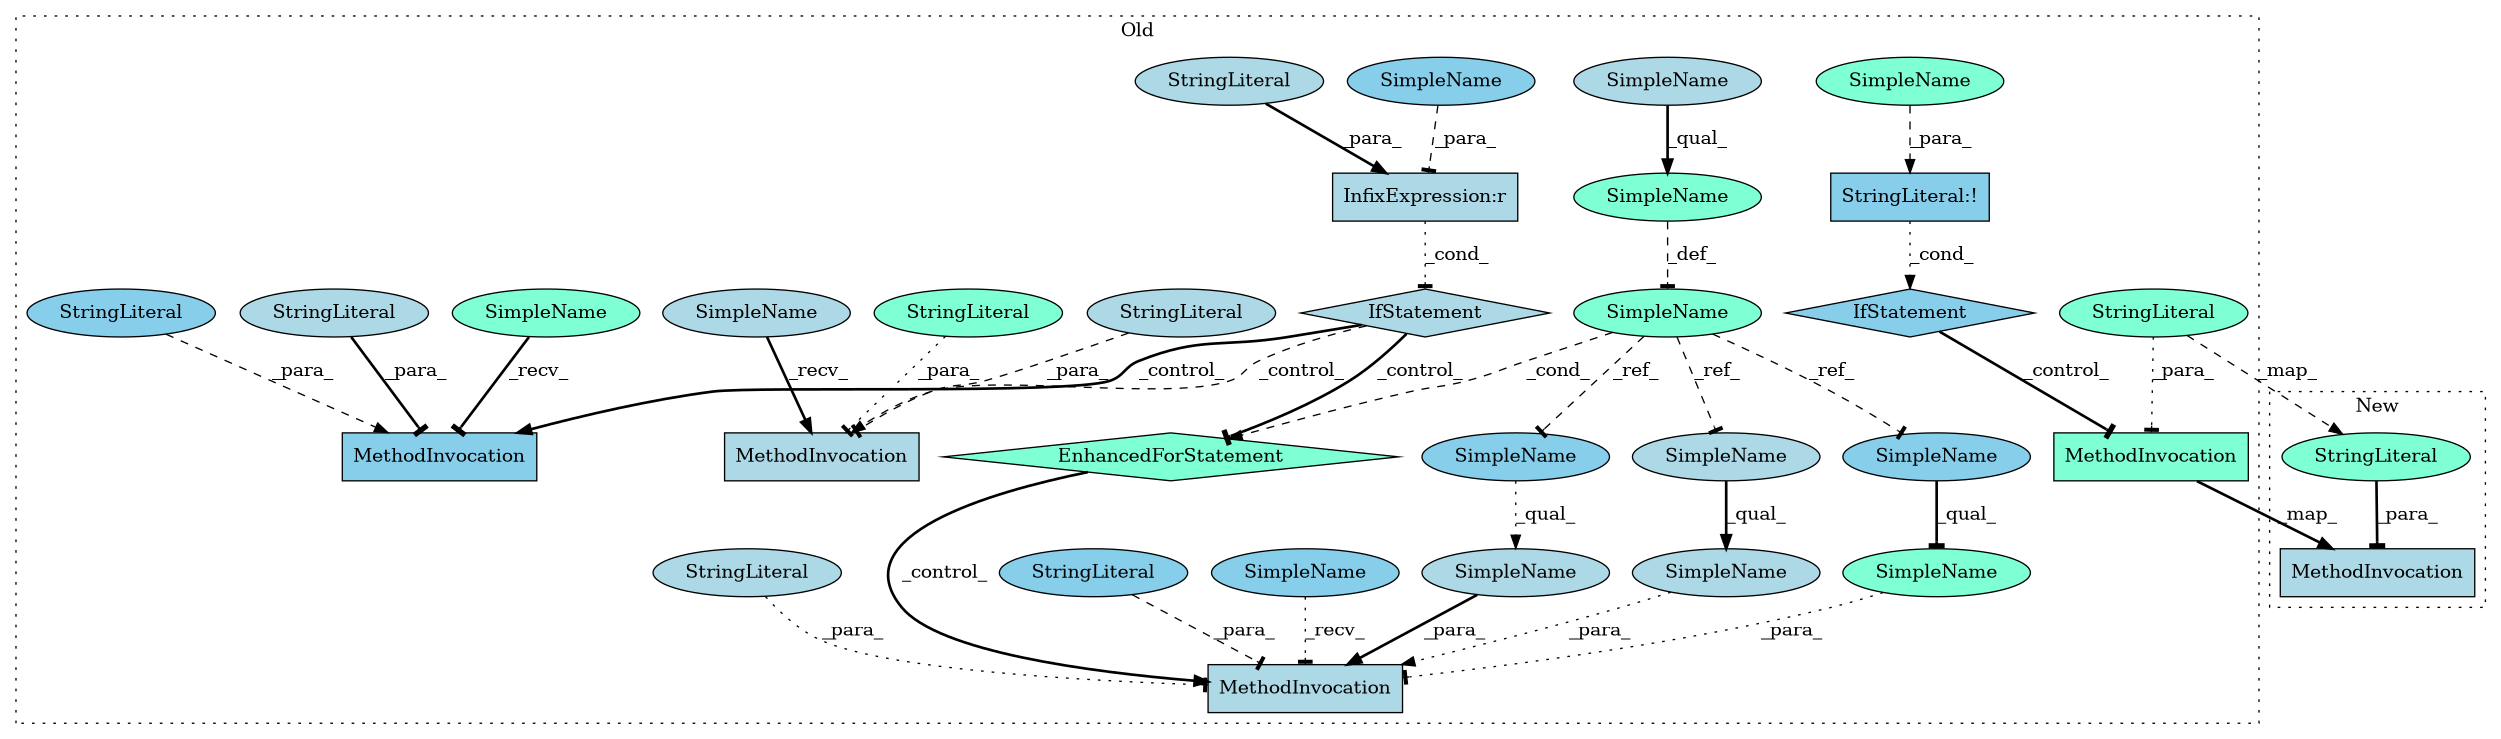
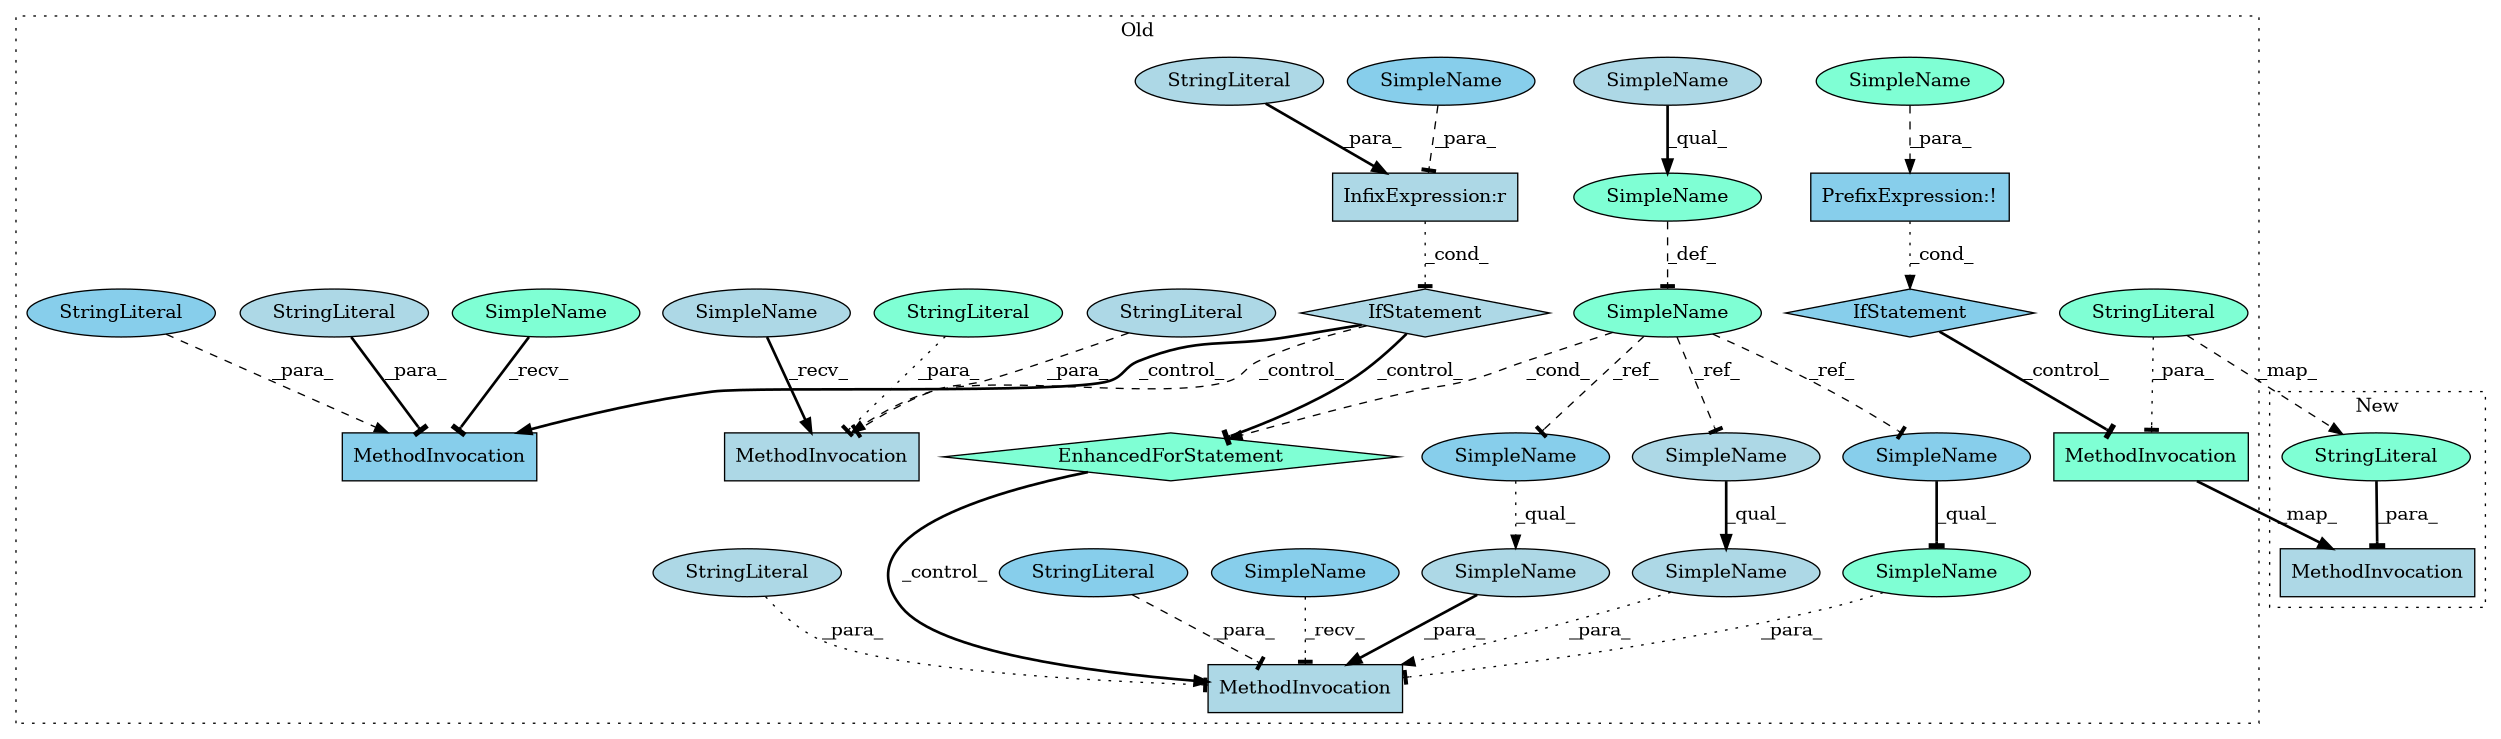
  digraph {
    node [a=42 l="6,1" s=13222 shape=ellipse style=filled fillcolor=lightblue]
    edge [style=bold arrowhead=tee]
    n1 [a=25 l="4,14" label=IfStatement s="12966,13003" shape=diamond fillcolor=skyblue]
    n2 [a=25 l="4,10" label=IfStatement s="13091,13110" shape=diamond]
    n3 [a=32 label=MethodInvocation s="13775,13835" shape=box fillcolor=skyblue]
    n4 [a=32 label=MethodInvocation s="13263,13477" shape=box]
    n5 [a=32 label=MethodInvocation s="13950,14010" shape=box]
    n6 [a=32 label=MethodInvocation s="13021,13079" shape=box fillcolor=aquamarine]
    n7 [l=15 label=SimpleName fillcolor=aquamarine]
    n8 [l=0 label=SimpleName s=-1 fillcolor=aquamarine]
    n9 [l=7 label=SimpleName]
    n10 [l=3 label=SimpleName s=13771 fillcolor=aquamarine]
    n11 [l=11 label=SimpleName s=13399]
    n12 [l=6 label=SimpleName s=13432 fillcolor=skyblue]
    n13 [l=30 label=SimpleName s=13432 fillcolor=aquamarine]
    n14 [l=13 label=SimpleName s=13464]
    n15 [l=6 label=SimpleName s=13464 fillcolor=skyblue]
    n16 [l=7 label=SimpleName s=13095 fillcolor=skyblue]
    n17 [l=6 label=SimpleName s=13399]
    n18 [l=3 label=SimpleName s=13259 fillcolor=skyblue]
    n19 [l=3 label=SimpleName s=13946]
    n20 [l=6 label=SimpleName s=13212 fillcolor=aquamarine]
    n21 [a=45 l=17 label=StringLiteral s=13050 fillcolor=aquamarine]
    n22 [a=45 l=31 label=StringLiteral s=13979 fillcolor=aquamarine]
    n23 [a=45 l=21 label=StringLiteral s=13269 fillcolor=skyblue]
    n24 [a=45 l=31 label=StringLiteral s=13804]
    n25 [a=45 l=4 label=StringLiteral s=13106]
    n26 [a=70 l="-13197,22" label=EnhancedForStatement s="13196,13237" shape=diamond fillcolor=aquamarine]
-   n27 [a=38 l=-12971 label="StringLiteral:!" s=12970 shape=box fillcolor=skyblue]
+   n27 [a=38 l=-12971 label="PrefixExpression:!" s=12970 shape=box fillcolor=skyblue]
    n28 [a=45 l=21 label=StringLiteral s=13956]
    n29 [a=45 l=83 label=StringLiteral s=13292]
    n30 [a=45 l=21 label=StringLiteral s=13781 fillcolor=skyblue]
    n31 [a=27 l=4 label="InfixExpression:r" s=13102 shape=box]
    n32 [a=32 label=MethodInvocation s="14337,14429" shape=box]
    n33 [a=45 l=51 label=StringLiteral s=14366 fillcolor=aquamarine]
    subgraph cluster_1 {
      label=Old
      style=dotted
      n1
      n2
      n3
      n4
      n5
      n6
      n7
      n8
      n9
      n10
      n11
      n12
      n13
      n14
      n15
      n16
      n17
      n18
      n19
      n20
      n21
      n22
      n23
      n24
      n25
      n26
      n27
      n28
      n29
      n30
      n31
    }
    subgraph cluster_2 {
      label=New
      style=dotted
      n32
      n33
    }
    n1 -> n6 [label=_control_]
    n2 -> n3 [label=_control_ arrowhead=normal]
    n2 -> n5 [label=_control_ style=dashed arrowhead=normal]
    n2 -> n26 [label=_control_]
    n6 -> n32 [label=_map_ arrowhead=normal]
    n7 -> n20 [label=_def_ style=dashed]
    n8 -> n27 [label=_para_ style=dashed arrowhead=normal]
    n9 -> n7 [label=_qual_ arrowhead=normal]
    n10 -> n3 [label=_recv_]
    n11 -> n4 [label=_para_ style=dotted arrowhead=normal]
    n12 -> n13 [label=_qual_]
    n13 -> n4 [label=_para_ style=dotted]
    n14 -> n4 [label=_para_ arrowhead=normal]
    n15 -> n14 [label=_qual_ style=dotted arrowhead=normal]
    n16 -> n31 [label=_para_ style=dashed]
    n17 -> n11 [label=_qual_ arrowhead=normal]
    n18 -> n4 [label=_recv_ style=dotted]
    n19 -> n5 [label=_recv_ arrowhead=normal]
    n20 -> n12 [label=_ref_ style=dashed]
    n20 -> n15 [label=_ref_ style=dashed]
    n20 -> n17 [label=_ref_ style=dashed]
    n20 -> n26 [label=_cond_ style=dashed arrowhead=normal]
    n21 -> n6 [label=_para_ style=dotted]
    n21 -> n33 [label=_map_ style=dashed arrowhead=normal]
    n22 -> n5 [label=_para_ style=dotted]
    n23 -> n4 [label=_para_ style=dashed]
    n24 -> n3 [label=_para_]
    n25 -> n31 [label=_para_ arrowhead=normal]
    n26 -> n4 [label=_control_ arrowhead=normal]
    n27 -> n1 [label=_cond_ style=dotted arrowhead=normal]
    n28 -> n5 [label=_para_ style=dashed]
    n29 -> n4 [label=_para_ style=dotted]
    n30 -> n3 [label=_para_ style=dashed arrowhead=normal]
    n31 -> n2 [label=_cond_ style=dotted]
    n33 -> n32 [label=_para_]
  }
